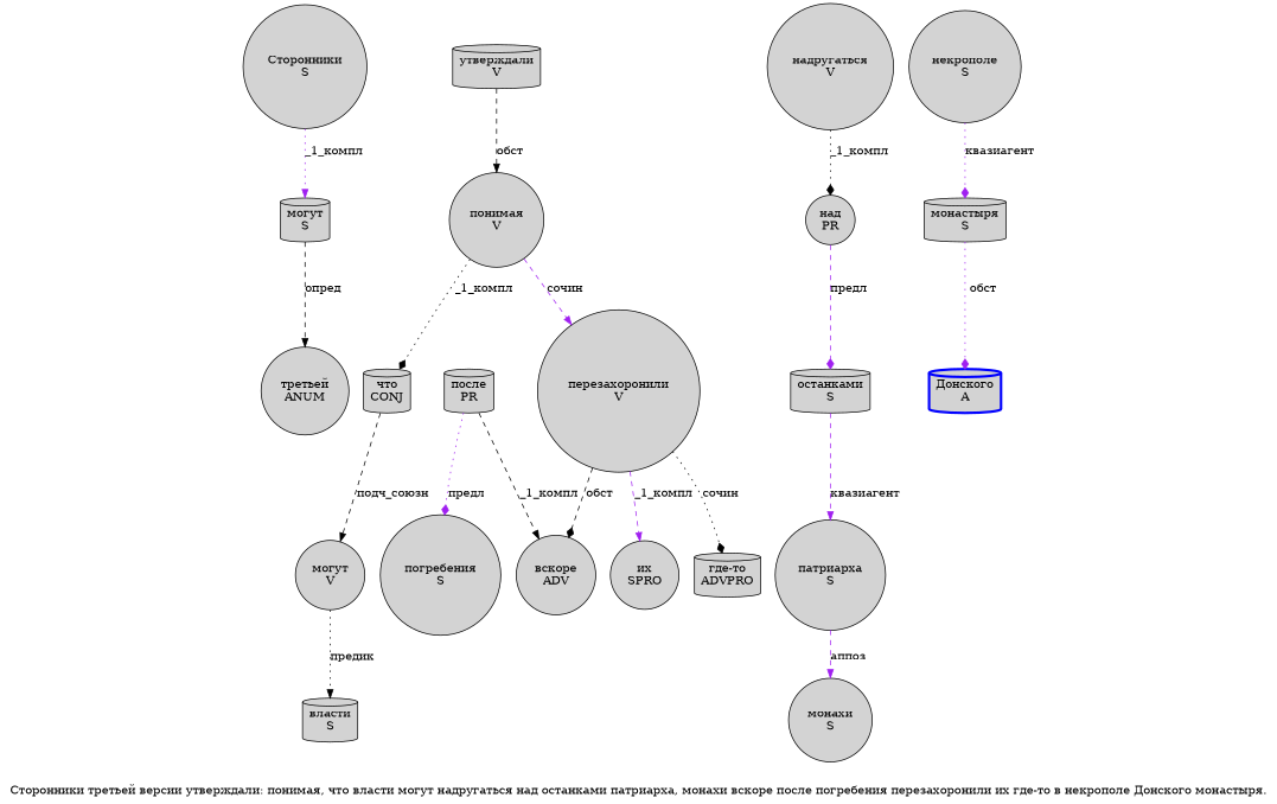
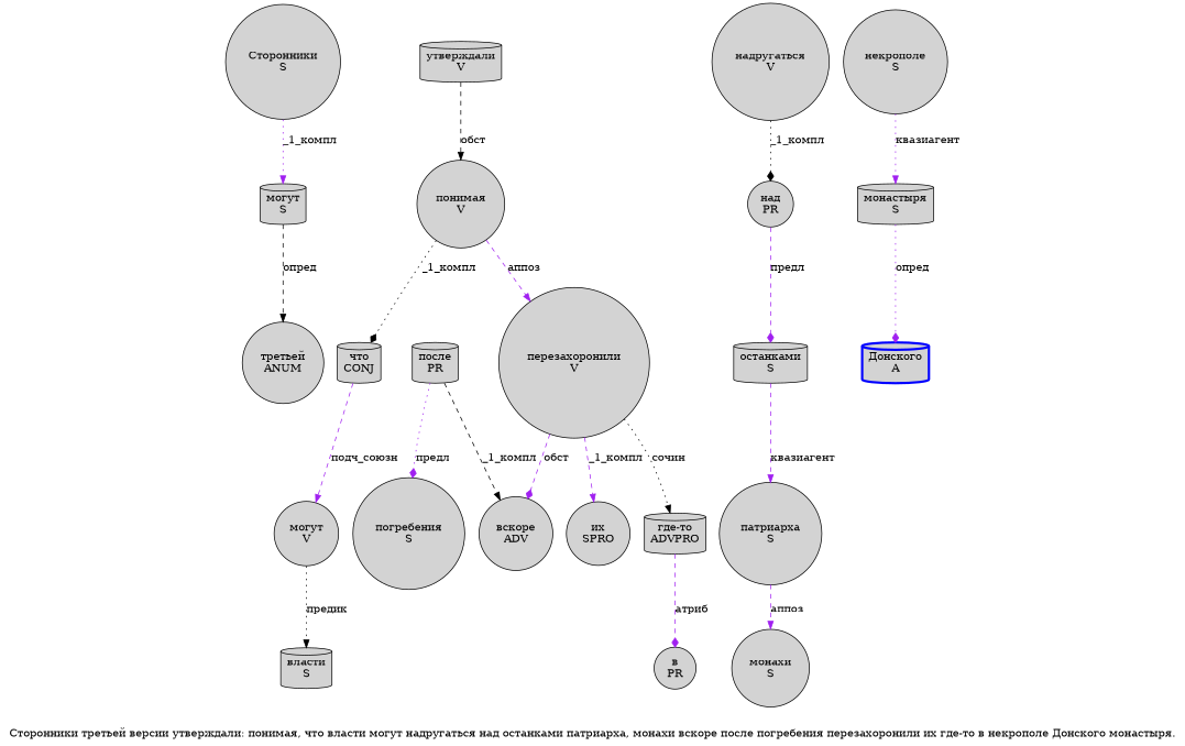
  digraph {
    label="Сторонники третьей версии утверждали: понимая, что власти могут надругаться над останками патриарха, монахи вскоре после погребения перезахоронили их где-то в некрополе Донского монастыря."
    node [fillcolor=lightgray penwidth=1 shape=circle style=filled]
    edge [arrowhead=normal color=purple style=dashed]
    n1 [label="Сторонники\nS"]
    n2 [label="могут\nS" shape=cylinder]
    n3 [label="третьей\nANUM"]
    n4 [label="утверждали\nV" shape=cylinder]
    n5 [label="понимая\nV"]
    n6 [label="что\nCONJ" shape=cylinder]
    n7 [label="перезахоронили\nV"]
    n8 [label="могут\nV"]
    n9 [label="вскоре\nADV"]
    n10 [label="их\nSPRO"]
    n11 [label="где-то\nADVPRO" shape=cylinder]
    n12 [label="власти\nS" shape=cylinder]
    n13 [label="надругаться\nV"]
    n14 [label="над\nPR"]
    n15 [label="останками\nS" shape=cylinder]
    n16 [label="патриарха\nS"]
    n17 [label="монахи\nS"]
    n18 [label="после\nPR" shape=cylinder]
    n19 [label="погребения\nS"]
+   n20 [label="в\nPR"]
    n21 [label="некрополе\nS"]
    n22 [label="монастыря\nS" shape=cylinder]
    n23 [color=blue label="Донского\nA" penwidth=3 shape=cylinder]
    n1 -> n2 [label="_1_компл" style=dotted]
    n2 -> n3 [color=black label="опред"]
    n4 -> n5 [color=black label="обст"]
    n5 -> n6 [arrowhead=diamond color=black label="_1_компл" style=dotted]
-   n5 -> n7 [label="сочин"]
-   n6 -> n8 [color=black label="подч_союзн"]
-   n7 -> n9 [arrowhead=diamond color=black label="обст"]
+   n5 -> n7 [label="аппоз"]
+   n6 -> n8 [label="подч_союзн"]
+   n7 -> n9 [arrowhead=diamond label="обст"]
    n7 -> n10 [label="_1_компл"]
-   n7 -> n11 [arrowhead=diamond color=black label="сочин" style=dotted]
+   n7 -> n11 [color=black label="сочин" style=dotted]
    n8 -> n12 [color=black label="предик" style=dotted]
+   n11 -> n20 [arrowhead=diamond label="атриб"]
    n13 -> n14 [arrowhead=diamond color=black label="_1_компл" style=dotted]
    n14 -> n15 [arrowhead=diamond label="предл"]
    n15 -> n16 [label="квазиагент"]
    n16 -> n17 [label="аппоз"]
    n18 -> n9 [color=black label="_1_компл"]
    n18 -> n19 [arrowhead=diamond label="предл" style=dotted]
-   n21 -> n22 [arrowhead=diamond label="квазиагент" style=dotted]
-   n22 -> n23 [arrowhead=diamond label="обст" style=dotted]
+   n21 -> n22 [label="квазиагент" style=dotted]
+   n22 -> n23 [arrowhead=diamond label="опред" style=dotted]
  }
